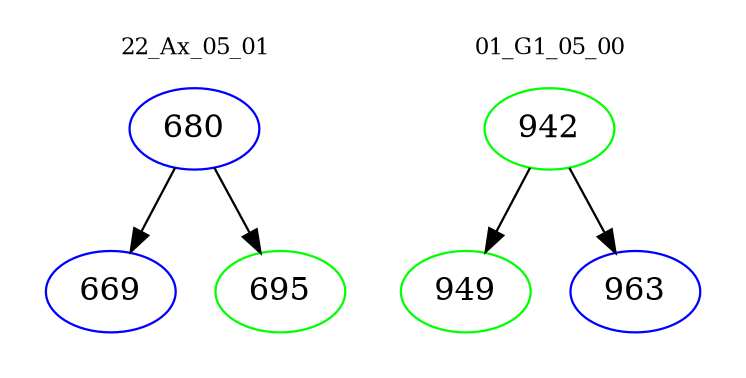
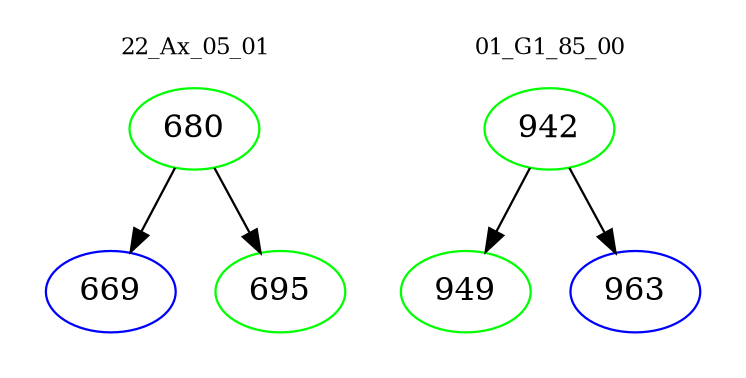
  digraph {
    node [color=blue]
    edge [color=black]
-   n1 [label=680]
+   n1 [color=green label=680]
    n2 [label=669]
    n3 [color=green label=695]
    n4 [color=green label=942]
    n5 [color=green label=949]
    n6 [label=963]
    subgraph cluster_1 {
      color=white
      fontsize=10
      label="22_Ax_05_01"
      n1
      n2
      n3
    }
    subgraph cluster_2 {
      color=white
      fontsize=10
-     label="01_G1_05_00"
+     label="01_G1_85_00"
      n4
      n5
      n6
    }
    n1 -> n2
    n1 -> n3
    n4 -> n5
    n4 -> n6
  }
